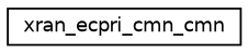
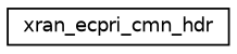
  digraph {
    rankdir=LR
-   n1 [color=black fillcolor=white fontname=Helvetica fontsize=10 height=0.2 label=xran_ecpri_cmn_cmn shape=record style=filled width=0.4]
+   n1 [color=black fillcolor=white fontname=Helvetica fontsize=10 height=0.2 label=xran_ecpri_cmn_hdr shape=record style=filled width=0.4]
  }
